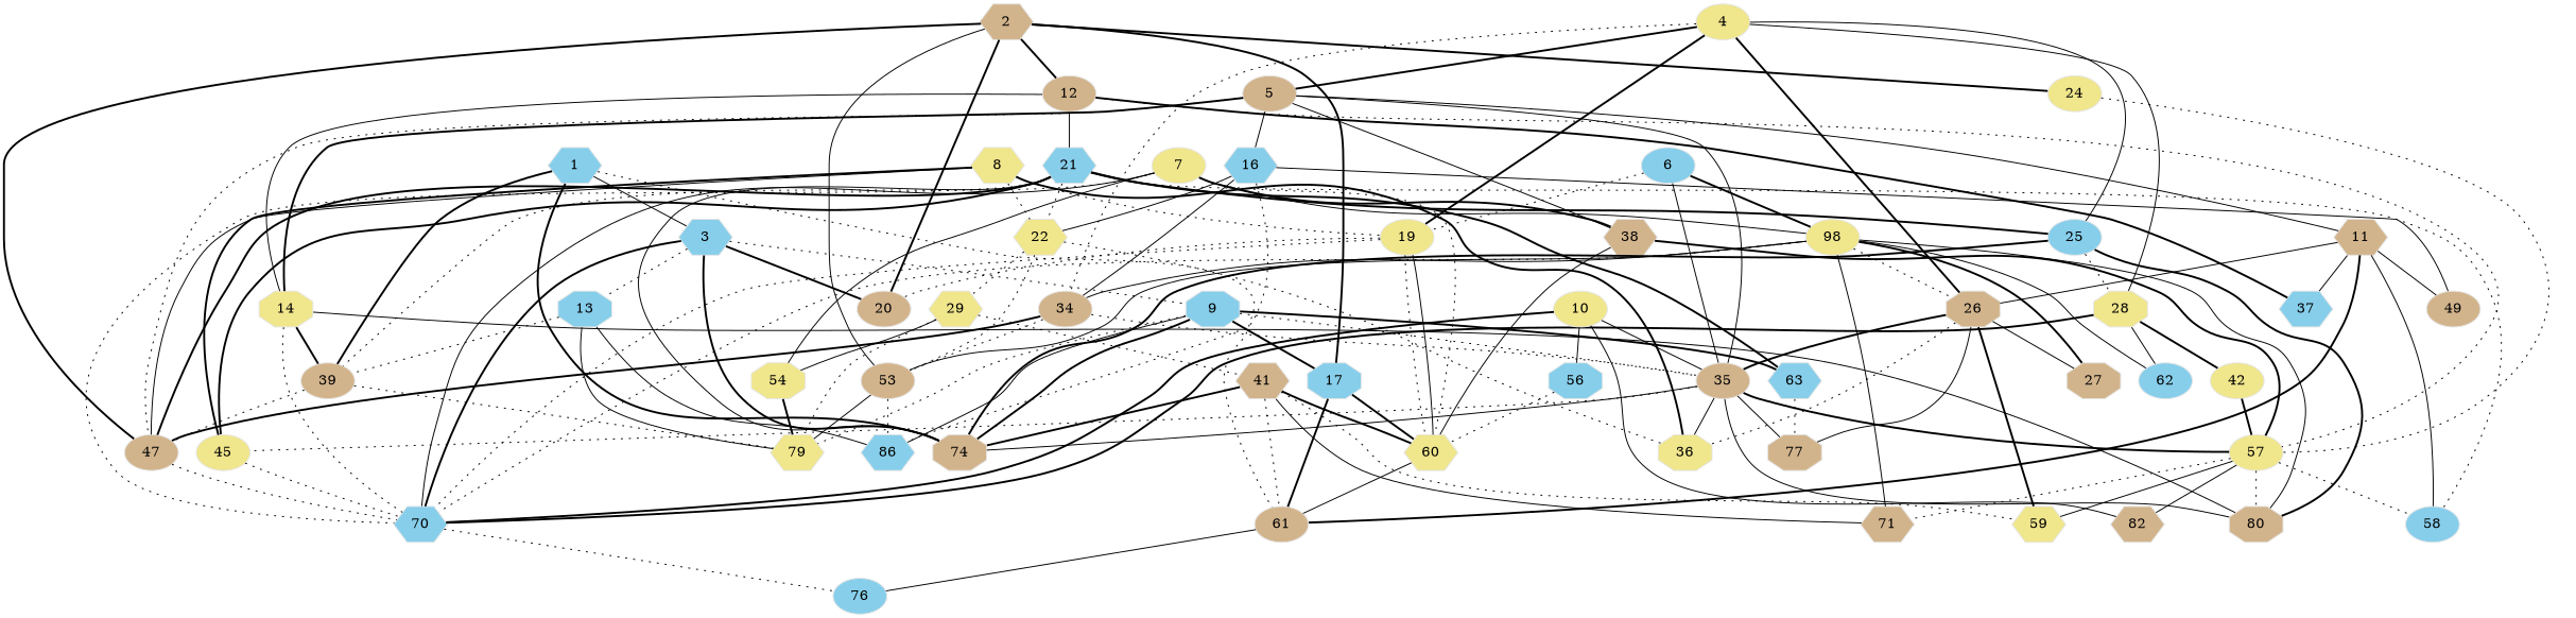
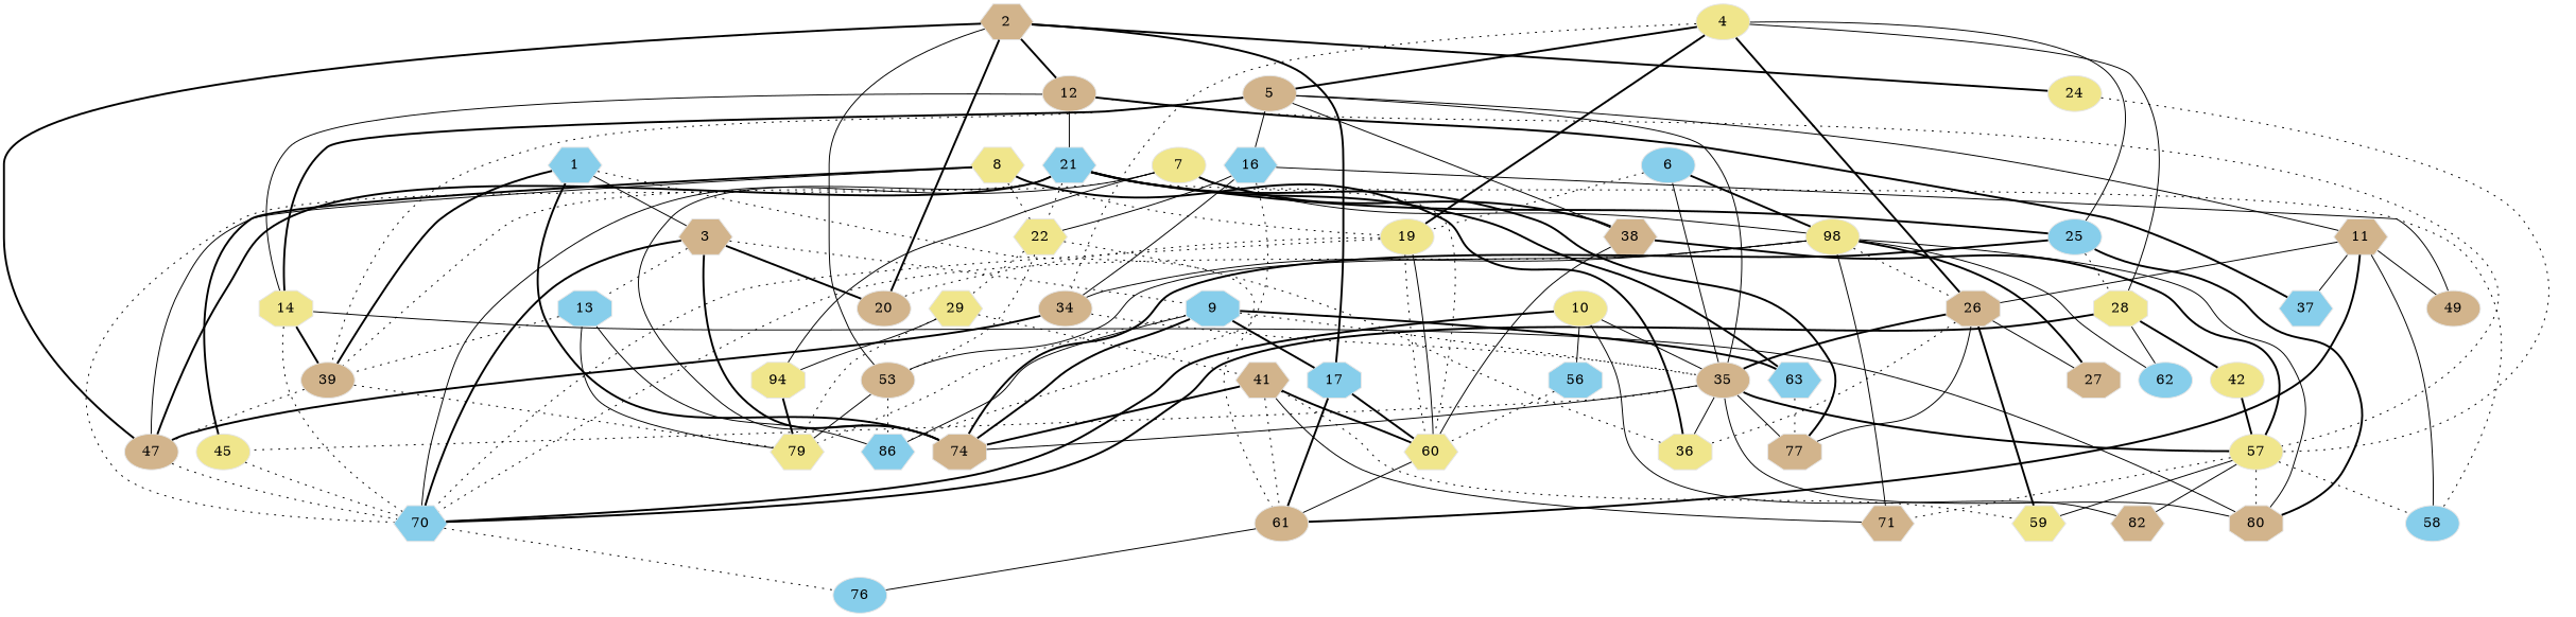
  graph {
    node [color=gray90 fillcolor=tan shape=ellipse style=filled]
    edge [style=solid]
    1 [fillcolor=skyblue shape=hexagon super="+75"]
-   3 [fillcolor=skyblue shape=hexagon super="+73"]
+   3 [shape=hexagon super="+73"]
    39 [super="+88"]
    61 [super="+72"]
    74 [shape=octagon super="+84"]
    20
    9 [fillcolor=skyblue shape=octagon super="+78"]
    13 [fillcolor=skyblue shape=octagon]
    70 [fillcolor=skyblue shape=hexagon super="+81"]
    47
    79 [fillcolor=khaki shape=hexagon super="+92"]
    76 [fillcolor=skyblue]
    2 [shape=hexagon super="+32"]
    12 [super="+23"]
    17 [fillcolor=skyblue shape=octagon]
    24 [fillcolor=khaki]
    53 [super="+64"]
    14 [fillcolor=khaki shape=octagon super="+66"]
    37 [fillcolor=skyblue shape=hexagon]
    21 [fillcolor=skyblue shape=hexagon super="+87"]
    57 [fillcolor=khaki super="+85"]
    60 [fillcolor=khaki shape=hexagon super="+83"]
    86 [fillcolor=skyblue shape=hexagon super="+89"]
    35 [super="+69"]
    63 [fillcolor=skyblue shape=hexagon super="+91"]
    4 [fillcolor=khaki super="+15"]
    5 [super="+44"]
    19 [fillcolor=khaki]
    25 [fillcolor=skyblue super="+67"]
    26 [shape=octagon super="+90"]
    28 [fillcolor=khaki shape=octagon super="+55"]
    34 [super="+52"]
    11 [shape=hexagon super="+46"]
    16 [fillcolor=skyblue shape=hexagon super="+48"]
    38 [shape=hexagon]
    80 [shape=octagon]
    36 [fillcolor=khaki shape=octagon]
    27 [shape=octagon]
    77 [shape=octagon]
    59 [fillcolor=khaki shape=hexagon]
    62 [fillcolor=skyblue]
    42 [fillcolor=khaki]
    49
    58 [fillcolor=skyblue super="+68"]
    22 [fillcolor=khaki shape=hexagon super="+31"]
    45 [fillcolor=khaki]
    6 [fillcolor=skyblue super="+50"]
    n48 [fillcolor=khaki label=98 super="+30"]
    71 [shape=hexagon]
    7 [fillcolor=khaki super="+40"]
-   54 [fillcolor=khaki shape=octagon]
+   54 [fillcolor=khaki shape=octagon label=94]
    8 [fillcolor=khaki shape=hexagon super="+51"]
    29 [fillcolor=khaki shape=hexagon]
    10 [fillcolor=khaki super="+33"]
    56 [fillcolor=skyblue shape=octagon]
    82 [shape=hexagon]
    41 [shape=hexagon super="+65"]
    1 -- 3
    1 -- 39 [style=bold]
    1 -- 61 [style=dotted]
    1 -- 74 [style=bold]
    3 -- 74 [style=bold]
    3 -- 20 [style=bold]
    3 -- 9 [style=dotted]
    3 -- 13 [style=dotted]
    3 -- 70 [style=bold]
    39 -- 47 [style=dotted]
    39 -- 79 [style=dotted]
    61 -- 76
    9 -- 74 [style=bold]
    9 -- 79 [style=dotted]
    9 -- 17 [style=bold]
    9 -- 86
    9 -- 35 [style=dotted]
    9 -- 63 [style=bold]
    13 -- 39 [style=dotted]
    13 -- 79
    13 -- 86
    70 -- 76 [style=dotted]
    47 -- 70 [style=dotted]
    2 -- 20 [style=bold]
    2 -- 47 [style=bold]
    2 -- 12 [style=bold]
    2 -- 17 [style=bold]
    2 -- 24 [style=bold]
    2 -- 53
    12 -- 14
    12 -- 37 [style=bold]
    12 -- 21
    12 -- 57 [style=dotted]
    17 -- 61 [style=bold]
    17 -- 60 [style=bold]
    24 -- 57 [style=dotted]
    53 -- 79
    53 -- 86 [style=dotted]
    14 -- 39 [style=bold]
    14 -- 70 [style=dotted]
    14 -- 80
    21 -- 74
    21 -- 70 [style=dotted]
    21 -- 47 [style=bold]
    21 -- 63 [style=bold]
    21 -- 25 [style=bold]
-   21 -- 45 [style=bold]
+   21 -- 77 [style=bold]
    21 -- 58 [style=dotted]
    21 -- 22 [style=dotted]
    57 -- 80 [style=dotted]
    57 -- 59
    57 -- 58 [style=dotted weight=2]
    57 -- 71 [style=dotted]
    57 -- 82
    60 -- 61
    35 -- 74
    35 -- 57 [style=bold]
    35 -- 80
    35 -- 36
    35 -- 77
    35 -- 45 [style=dotted]
    63 -- 77 [style=dotted]
    4 -- 5 [style=bold]
    4 -- 19 [style=bold]
    4 -- 25
    4 -- 26 [style=bold]
    4 -- 28
    4 -- 34 [style=dotted]
-   5 -- 47 [style=dotted]
+   5 -- 39 [style=dotted]
    5 -- 14 [style=bold]
    5 -- 35
    5 -- 11
    5 -- 16
    5 -- 38
    19 -- 20 [style=dotted]
    19 -- 70 [style=dotted]
    19 -- 60 [style=dotted]
    19 -- 60
    25 -- 74 [style=bold]
    25 -- 28 [style=dotted]
    25 -- 80 [style=bold]
    26 -- 35 [style=bold]
    26 -- 36 [style=dotted]
    26 -- 27
    26 -- 77
    26 -- 59 [style=bold]
    28 -- 70 [style=bold]
    28 -- 62
    28 -- 42 [style=bold]
    34 -- 47 [style=bold]
-   34 -- 53 [style=dotted]
    34 -- 35 [style=dotted]
    11 -- 61 [style=bold]
    11 -- 37
    11 -- 26
    11 -- 49
    11 -- 58
    16 -- 86 [style=dotted]
    16 -- 34
    16 -- 49
    16 -- 22
    38 -- 57 [style=bold]
    38 -- 60
    42 -- 57 [style=bold]
    22 -- 53 [style=dotted]
    22 -- 36 [style=dotted]
    22 -- 29 [style=dotted]
    45 -- 70 [style=dotted]
    6 -- 35
    6 -- 19 [style=dotted]
    6 -- n48 [style=bold]
    n48 -- 70 [style=dotted]
    n48 -- 53
    n48 -- 26 [style=dotted]
    n48 -- 34
    n48 -- 80
    n48 -- 27 [style=bold]
    n48 -- 62
    n48 -- 71
    7 -- 39 [style=dotted]
    7 -- 70
    7 -- 60 [style=dotted]
    7 -- 38 [style=bold]
    7 -- n48
    7 -- 54
    54 -- 79 [style=bold]
    8 -- 47
    8 -- 19 [style=dotted]
    8 -- 36 [style=bold]
    8 -- 22 [style=dotted]
    8 -- 45 [style=bold]
    29 -- 79 [style=dotted]
    29 -- 54
    29 -- 41 [style=dotted]
    10 -- 70 [style=bold]
    10 -- 35
    10 -- 56
    10 -- 82
    56 -- 60 [style=dotted weight=2]
    41 -- 61 [style=dotted]
    41 -- 74 [style=bold]
    41 -- 60 [style=bold]
    41 -- 59 [style=dotted]
    41 -- 71
  }
